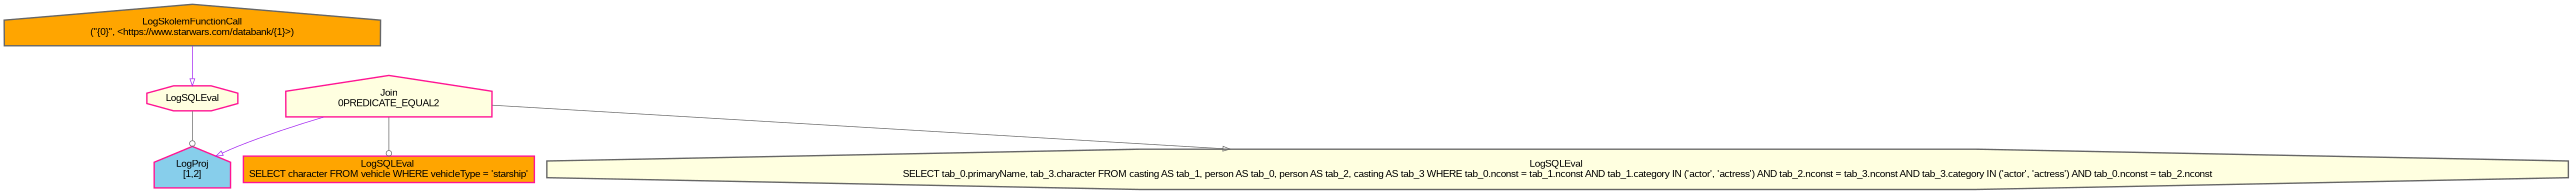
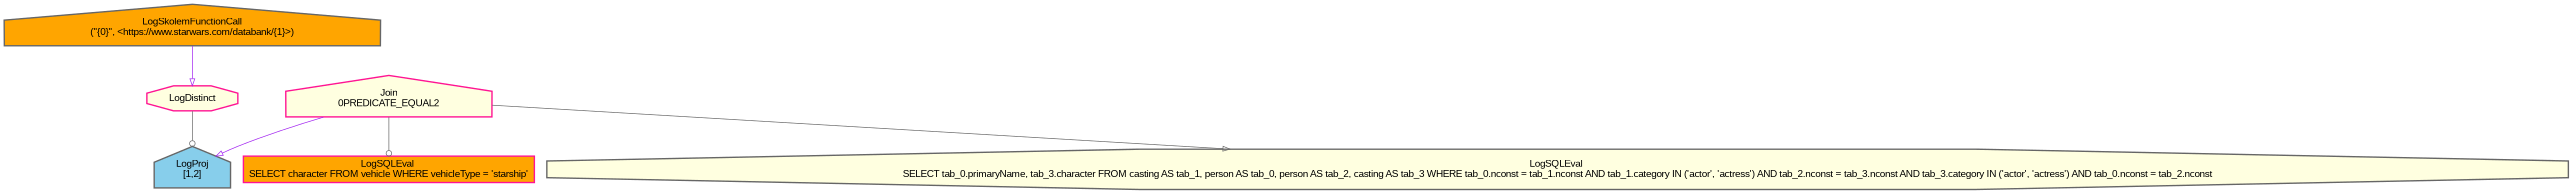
  digraph {
    fontname="Liberation Sans"
    node [color=deeppink fillcolor=lightyellow fontcolor=black fontname="Liberation Sans" shape=house style="bold,filled"]
    edge [arrowhead=onormal color=gray40 fontname="Liberation Sans"]
    n1 [color=gray40 fillcolor=orange label="LogSkolemFunctionCall\n(\"{0}\", <https://www.starwars.com/databank/{1}>)"]
-   n2 [label=LogSQLEval shape=octagon]
-   n3 [fillcolor=skyblue label="LogProj\n[1,2]"]
+   n2 [label=LogDistinct shape=octagon]
+   n3 [color=gray40 fillcolor=skyblue label="LogProj\n[1,2]"]
    n4 [label="Join\n 0PREDICATE_EQUAL2 "]
    n5 [fillcolor=orange label="LogSQLEval \nSELECT character FROM vehicle WHERE vehicleType = 'starship'" shape=box]
    n6 [color=gray40 label="LogSQLEval \nSELECT tab_0.primaryName, tab_3.character FROM casting AS tab_1, person AS tab_0, person AS tab_2, casting AS tab_3 WHERE tab_0.nconst = tab_1.nconst AND tab_1.category IN ('actor', 'actress') AND tab_2.nconst = tab_3.nconst AND tab_3.category IN ('actor', 'actress') AND tab_0.nconst = tab_2.nconst" shape=octagon]
    n1 -> n2 [color=purple]
    n2 -> n3 [arrowhead=odot]
    n4 -> n3 [color=purple]
    n4 -> n5 [arrowhead=odot]
    n4 -> n6
  }
